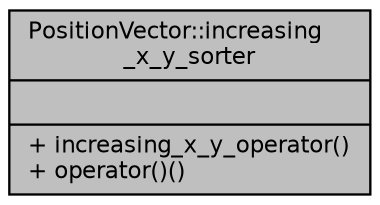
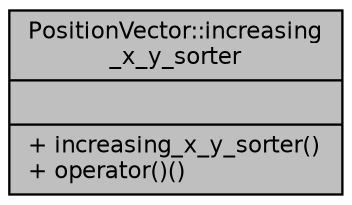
  digraph {
-   n1 [color=black fillcolor=grey75 fontcolor=black fontname=Helvetica fontsize=10 height=0.2 label="{PositionVector::increasing\l_x_y_sorter\n||+ increasing_x_y_operator()\l+ operator()()\l}" shape=record style=filled width=0.4]
+   n1 [color=black fillcolor=grey75 fontcolor=black fontname=Helvetica fontsize=10 height=0.2 label="{PositionVector::increasing\l_x_y_sorter\n||+ increasing_x_y_sorter()\l+ operator()()\l}" shape=record style=filled width=0.4]
  }
